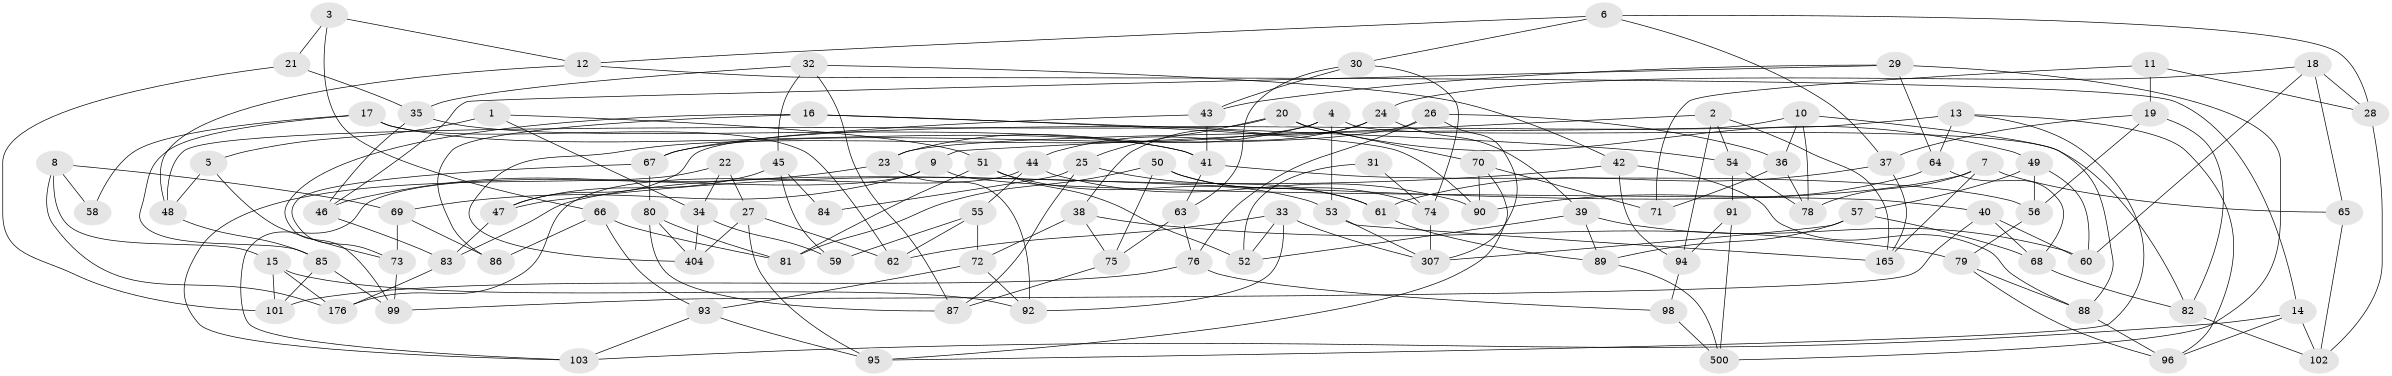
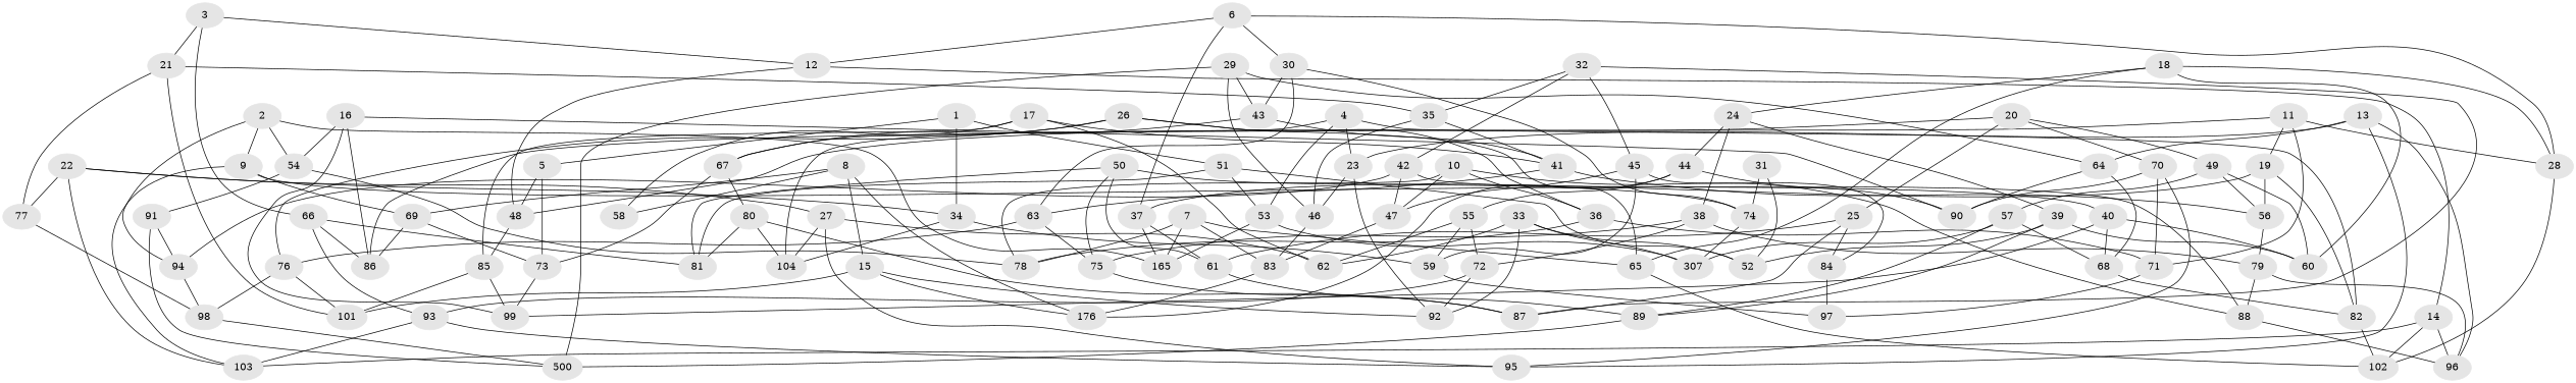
  graph {
    node [color=gray90 style=filled]
    1
    5
    34
    51
    48
    73
-   104 [label=404]
+   104
    59
    53
    52
    81
    91
    94
    n14 [label=500]
    2
    9
    54
    n18 [label=165]
    69
    40
    103
    78
    98
    3
    12
    21
    66
    14
+   77
    101
    35
    86
    93
    4
    23
    82
    92
    46
    n39 [label=307]
    102
    85
    99
    6
    28
    30
    37
    43
    63
    74
    61
    7
    65
    83
    n54 [label=176]
    8
    15
    58
    60
    68
    10
    36
    47
    88
    71
    96
    11
    19
    56
+   97
    13
    64
    95
    90
    16
    17
    41
    62
    18
    24
    38
    39
    44
    79
    20
    25
    49
    70
    84
    87
    57
    22
    27
    72
    75
    89
    55
    26
    67
    76
    80
    29
    31
    32
    42
    45
    33
    50
    1 -- 5
    1 -- 34
    1 -- 51
    5 -- 48
    5 -- 73
    34 -- 104
    34 -- 59
    51 -- 53
    51 -- 52
    51 -- 81
    48 -- 85
    73 -- 99
+   59 -- 97
    53 -- n18
    53 -- n39
    91 -- 94
    91 -- n14
    94 -- 98
    2 -- 94
    2 -- 9
    2 -- 54
    2 -- n18
    9 -- 69
    9 -- 40
    9 -- 103
    54 -- 91
    54 -- 78
    69 -- 73
    69 -- 86
    40 -- 99
    40 -- 60
    40 -- 68
    98 -- n14
    3 -- 12
    3 -- 21
    3 -- 66
    12 -- 48
    12 -- 14
+   21 -- 77
    21 -- 101
    21 -- 35
    66 -- 81
    66 -- 86
    66 -- 93
    14 -- 103
    14 -- 102
    14 -- 96
+   77 -- 98
    35 -- 46
    35 -- 41
    93 -- 103
    93 -- 95
    4 -- 104
    4 -- 53
    4 -- 23
    4 -- 82
    23 -- 92
    23 -- 46
    82 -- 102
    46 -- 83
    85 -- 101
    85 -- 99
    6 -- 12
    6 -- 28
    6 -- 30
    6 -- 37
    28 -- 102
    30 -- 43
    30 -- 63
    30 -- 74
    37 -- n18
    37 -- 61
    43 -- 41
    43 -- 67
    63 -- 75
    63 -- 76
    74 -- n39
    61 -- 89
    7 -- n18
    7 -- 78
    7 -- 65
    7 -- 83
    65 -- 102
    83 -- n54
    8 -- 69
    8 -- n54
    8 -- 15
    8 -- 58
    15 -- 101
    15 -- 92
    15 -- n54
    68 -- 82
    10 -- 78
    10 -- 36
    10 -- 47
    10 -- 88
    36 -- 78
    36 -- 71
    47 -- 83
    88 -- 96
+   71 -- 97
+   11 -- 86
    11 -- 28
    11 -- 71
    11 -- 19
    19 -- 82
    19 -- 37
    19 -- 56
    56 -- 79
    13 -- 23
    13 -- 96
    13 -- 64
    13 -- 95
    64 -- 68
    64 -- 90
    16 -- 54
    16 -- 86
    16 -- 99
    16 -- 90
    17 -- 85
    17 -- 58
    17 -- 41
    17 -- 62
    41 -- 63
    41 -- 56
    18 -- 28
    18 -- 65
    18 -- 60
    18 -- 24
    24 -- 38
    24 -- 39
    24 -- 44
    38 -- 79
    38 -- 72
    38 -- 75
    39 -- 52
    39 -- 60
    39 -- 89
    44 -- n54
    44 -- 90
    44 -- 55
    79 -- 88
    79 -- 96
    20 -- 48
    20 -- 25
    20 -- 49
    20 -- 70
    25 -- 61
    25 -- 84
    25 -- 87
    49 -- 60
    49 -- 56
    49 -- 57
    70 -- 71
    70 -- 95
    70 -- 90
+   84 -- 97
    57 -- n39
    57 -- 68
    57 -- 89
    22 -- 34
    22 -- 103
+   22 -- 77
    22 -- 27
    27 -- 104
    27 -- 95
    27 -- 62
    72 -- 93
    72 -- 92
    75 -- 87
    89 -- n14
    55 -- 59
    55 -- 62
    55 -- 72
-   26 -- n39
+   26 -- 65
    26 -- 36
    26 -- 67
    26 -- 76
    67 -- 73
    67 -- 80
    76 -- 98
    76 -- 101
    80 -- 104
    80 -- 81
    80 -- 87
    29 -- n14
    29 -- 46
    29 -- 43
    29 -- 64
    31 -- 52
    31 -- 74
    32 -- 35
    32 -- 87
    32 -- 42
    32 -- 45
    42 -- 94
    42 -- 47
    42 -- 88
    45 -- 59
    45 -- 47
    45 -- 84
    33 -- 52
    33 -- 92
    33 -- n39
    33 -- 62
    50 -- 81
    50 -- 74
    50 -- 61
    50 -- 75
  }
